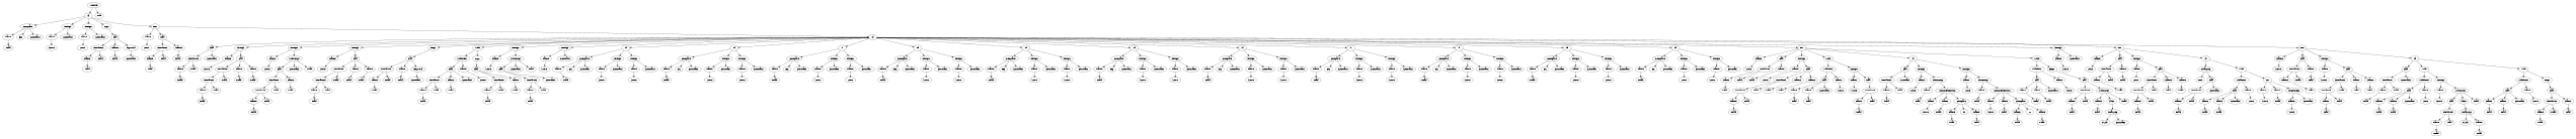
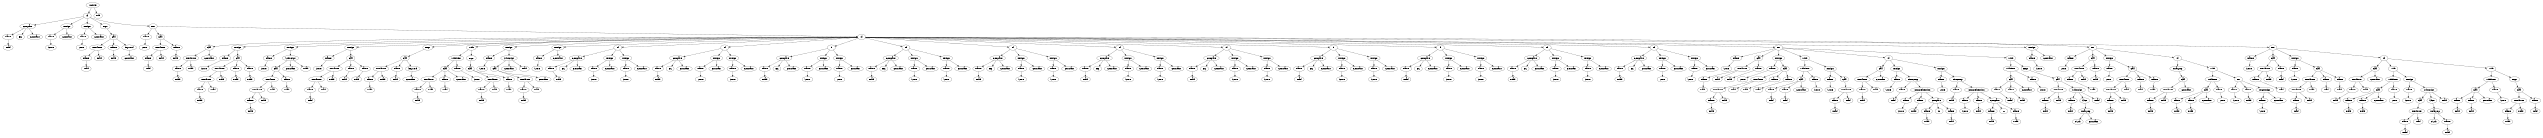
  digraph {
    n1 [label=Module]
    n2 [label=If]
    n3 [label=Add]
    n4 [label=Compare]
    n5 [label=Assign]
    n6 [label=Assign]
    n7 [label=Expr]
    n8 [label=For]
    n9 [label=Name]
    n10 [label=Eq]
    n11 [label=Constant]
    n12 [label=Name]
    n13 [label=Constant]
    n14 [label=Name]
    n15 [label=Constant]
    n16 [label=Call]
    n17 [label=Name]
    n18 [label=Call]
    n19 [label=If]
    n20 [label=Load]
    n21 [label=Store]
    n22 [label=Store]
    n23 [label=Attribute]
    n24 [label=Name]
    n25 [label=keyword]
    n26 [label=Name]
    n27 [label=Load]
    n28 [label=Load]
    n29 [label=Constant]
    n30 [label=Load]
    n31 [label=Store]
    n32 [label=Attribute]
    n33 [label=Name]
    n34 [label=Call]
    n35 [label=Assign]
    n36 [label=Assign]
    n37 [label=Assign]
    n38 [label=Expr]
    n39 [label=With]
    n40 [label=Assign]
    n41 [label=Assign]
    n42 [label=If]
    n43 [label=If]
    n44 [label=If]
    n45 [label=If]
    n46 [label=If]
    n47 [label=If]
    n48 [label=If]
    n49 [label=If]
    n50 [label=If]
    n51 [label=If]
    n52 [label=If]
    n53 [label=For]
    n54 [label=Assign]
    n55 [label=For]
    n56 [label=For]
    n57 [label=Name]
    n58 [label=Load]
    n59 [label=Load]
    n60 [label=Load]
    n61 [label=Attribute]
    n62 [label=Constant]
    n63 [label=Name]
    n64 [label=Call]
    n65 [label=Name]
    n66 [label=Subscript]
    n67 [label=Name]
    n68 [label=Call]
    n69 [label=Call]
    n70 [label=withitem]
    n71 [label=Expr]
    n72 [label=Name]
    n73 [label=Subscript]
    n74 [label=Name]
    n75 [label=Constant]
    n76 [label=Compare]
    n77 [label=Assign]
    n78 [label=Assign]
    n79 [label=Compare]
    n80 [label=Assign]
    n81 [label=Assign]
    n82 [label=Compare]
    n83 [label=Assign]
    n84 [label=Assign]
    n85 [label=Compare]
    n86 [label=Assign]
    n87 [label=Assign]
    n88 [label=Compare]
    n89 [label=Assign]
    n90 [label=Assign]
    n91 [label=Compare]
    n92 [label=Assign]
    n93 [label=Assign]
    n94 [label=Compare]
    n95 [label=Assign]
    n96 [label=Assign]
    n97 [label=Compare]
    n98 [label=Assign]
    n99 [label=Assign]
    n100 [label=Compare]
    n101 [label=Assign]
    n102 [label=Assign]
    n103 [label=Compare]
    n104 [label=Assign]
    n105 [label=Assign]
    n106 [label=Compare]
    n107 [label=Assign]
    n108 [label=Assign]
    n109 [label=Name]
    n110 [label=Call]
    n111 [label=Assign]
    n112 [label=With]
    n113 [label=If]
    n114 [label=With]
    n115 [label=Name]
    n116 [label=Constant]
    n117 [label=Name]
    n118 [label=Call]
    n119 [label=Assign]
    n120 [label=If]
    n121 [label=Name]
    n122 [label=Call]
    n123 [label=Assign]
    n124 [label=If]
    n125 [label=Name]
    n126 [label=Load]
    n127 [label=Load]
    n128 [label=Store]
    n129 [label=Attribute]
    n130 [label=Name]
    n131 [label=Name]
    n132 [label=Attribute]
    n133 [label=Load]
    n134 [label=Load]
    n135 [label=Load]
    n136 [label=Name]
    n137 [label=Load]
    n138 [label=Load]
    n139 [label=Store]
    n140 [label=Call]
    n141 [label=Constant]
    n142 [label=Load]
    n143 [label=Attribute]
    n144 [label=Name]
    n145 [label=Attribute]
    n146 [label=Load]
    n147 [label=Load]
    n148 [label=Name]
    n149 [label=Load]
    n150 [label=Load]
    n151 [label=Store]
    n152 [label=Attribute]
    n153 [label=Name]
    n154 [label=Name]
    n155 [label=Attribute]
    n156 [label=Load]
    n157 [label=Load]
    n158 [label=Load]
    n159 [label=Name]
    n160 [label=Load]
    n161 [label=Load]
    n162 [label=Attribute]
    n163 [label=Name]
    n164 [label=keyword]
    n165 [label=Name]
    n166 [label=Load]
    n167 [label=Load]
    n168 [label=Constant]
    n169 [label=Load]
    n170 [label=Call]
    n171 [label=Name]
    n172 [label=Call]
    n173 [label=Attribute]
    n174 [label=Name]
    n175 [label=Constant]
    n176 [label=Store]
    n177 [label=Name]
    n178 [label=Load]
    n179 [label=Load]
    n180 [label=Load]
    n181 [label=Attribute]
    n182 [label=Name]
    n183 [label=Name]
    n184 [label=Load]
    n185 [label=Load]
    n186 [label=Load]
    n187 [label=Store]
    n188 [label=Call]
    n189 [label=Constant]
    n190 [label=Load]
    n191 [label=Attribute]
    n192 [label=Constant]
    n193 [label=Name]
    n194 [label=Load]
    n195 [label=Load]
    n196 [label=Store]
    n197 [label=Name]
    n198 [label=Eq]
    n199 [label=Constant]
    n200 [label=Name]
    n201 [label=Constant]
    n202 [label=Name]
    n203 [label=Constant]
    n204 [label=Load]
    n205 [label=Store]
    n206 [label=Store]
    n207 [label=Name]
    n208 [label=Eq]
    n209 [label=Constant]
    n210 [label=Name]
    n211 [label=Constant]
    n212 [label=Name]
    n213 [label=Constant]
    n214 [label=Load]
    n215 [label=Store]
    n216 [label=Store]
    n217 [label=Name]
    n218 [label=Eq]
    n219 [label=Constant]
    n220 [label=Name]
    n221 [label=Constant]
    n222 [label=Name]
    n223 [label=Constant]
    n224 [label=Load]
    n225 [label=Store]
    n226 [label=Store]
    n227 [label=Name]
    n228 [label=Eq]
    n229 [label=Constant]
    n230 [label=Name]
    n231 [label=Constant]
    n232 [label=Name]
    n233 [label=Constant]
    n234 [label=Load]
    n235 [label=Store]
    n236 [label=Store]
    n237 [label=Name]
    n238 [label=Eq]
    n239 [label=Constant]
    n240 [label=Name]
    n241 [label=Constant]
    n242 [label=Name]
    n243 [label=Constant]
    n244 [label=Load]
    n245 [label=Store]
    n246 [label=Store]
    n247 [label=Name]
    n248 [label=Eq]
    n249 [label=Constant]
    n250 [label=Name]
    n251 [label=Constant]
    n252 [label=Name]
    n253 [label=Constant]
    n254 [label=Load]
    n255 [label=Store]
    n256 [label=Store]
    n257 [label=Name]
    n258 [label=Eq]
    n259 [label=Constant]
    n260 [label=Name]
    n261 [label=Constant]
    n262 [label=Name]
    n263 [label=Constant]
    n264 [label=Load]
    n265 [label=Store]
    n266 [label=Store]
    n267 [label=Name]
    n268 [label=Eq]
    n269 [label=Constant]
    n270 [label=Name]
    n271 [label=Constant]
    n272 [label=Name]
    n273 [label=Constant]
    n274 [label=Load]
    n275 [label=Store]
    n276 [label=Store]
    n277 [label=Name]
    n278 [label=Eq]
    n279 [label=Constant]
    n280 [label=Name]
    n281 [label=Constant]
    n282 [label=Name]
    n283 [label=Constant]
    n284 [label=Load]
    n285 [label=Store]
    n286 [label=Store]
    n287 [label=Name]
    n288 [label=Eq]
    n289 [label=Constant]
    n290 [label=Name]
    n291 [label=Constant]
    n292 [label=Name]
    n293 [label=Constant]
    n294 [label=Load]
    n295 [label=Store]
    n296 [label=Store]
    n297 [label=Name]
    n298 [label=Eq]
    n299 [label=Constant]
    n300 [label=Name]
    n301 [label=Constant]
    n302 [label=Name]
    n303 [label=Constant]
    n304 [label=Load]
    n305 [label=Store]
    n306 [label=Store]
    n307 [label=Store]
    n308 [label=Attribute]
    n309 [label=Name]
    n310 [label=Name]
    n311 [label=Call]
    n312 [label=withitem]
    n313 [label=Assign]
    n314 [label=Call]
    n315 [label=Assign]
    n316 [label=Assign]
    n317 [label=withitem]
    n318 [label=Expr]
    n319 [label=Name]
    n320 [label=Load]
    n321 [label=Load]
    n322 [label=Load]
    n323 [label=Store]
    n324 [label=Attribute]
    n325 [label=Name]
    n326 [label=Name]
    n327 [label=Attribute]
    n328 [label=Load]
    n329 [label=Load]
    n330 [label=Load]
    n331 [label=Name]
    n332 [label=Load]
    n333 [label=Load]
    n334 [label=Call]
    n335 [label=Name]
    n336 [label=Name]
    n337 [label=Call]
    n338 [label=Name]
    n339 [label=Name]
    n340 [label=Constant]
    n341 [label=Store]
    n342 [label=Load]
    n343 [label=Load]
    n344 [label=Store]
    n345 [label=Attribute]
    n346 [label=Name]
    n347 [label=Load]
    n348 [label=Load]
    n349 [label=Attribute]
    n350 [label=Constant]
    n351 [label=Name]
    n352 [label=ListComp]
    n353 [label=Name]
    n354 [label=ListComp]
    n355 [label=Name]
    n356 [label=Load]
    n357 [label=Load]
    n358 [label=Store]
    n359 [label=Name]
    n360 [label=comprehension]
    n361 [label=Load]
    n362 [label=Name]
    n363 [label=Name]
    n364 [label=Compare]
    n365 [label=Store]
    n366 [label=Load]
    n367 [label=Name]
    n368 [label=In]
    n369 [label=Name]
    n370 [label=Load]
    n371 [label=Load]
    n372 [label=Store]
    n373 [label=Name]
    n374 [label=comprehension]
    n375 [label=Load]
    n376 [label=Name]
    n377 [label=Name]
    n378 [label=Compare]
    n379 [label=Store]
    n380 [label=Load]
    n381 [label=Name]
    n382 [label=In]
    n383 [label=Name]
    n384 [label=Load]
    n385 [label=Load]
    n386 [label=Call]
    n387 [label=Name]
    n388 [label=Call]
    n389 [label=Name]
    n390 [label=Name]
    n391 [label=Constant]
    n392 [label=Store]
    n393 [label=Load]
    n394 [label=Load]
    n395 [label=Attribute]
    n396 [label=Subscript]
    n397 [label=Name]
    n398 [label=Load]
    n399 [label=Name]
    n400 [label=Slice]
    n401 [label=Load]
    n402 [label=Load]
    n403 [label=Load]
    n404 [label=UnaryOp]
    n405 [label=USub]
    n406 [label=Constant]
    n407 [label=Store]
    n408 [label=Store]
    n409 [label=Attribute]
    n410 [label=Name]
    n411 [label=Name]
    n412 [label=Call]
    n413 [label=UnaryOp]
    n414 [label=With]
    n415 [label=Name]
    n416 [label=Load]
    n417 [label=Load]
    n418 [label=Load]
    n419 [label=Store]
    n420 [label=Attribute]
    n421 [label=Name]
    n422 [label=Name]
    n423 [label=Attribute]
    n424 [label=Load]
    n425 [label=Load]
    n426 [label=Load]
    n427 [label=Name]
    n428 [label=Load]
    n429 [label=Load]
-   n430 [label=Not]
    n431 [label=Call]
    n432 [label=withitem]
    n433 [label=For]
    n434 [label=Attribute]
    n435 [label=Constant]
    n436 [label=Name]
    n437 [label=Load]
    n438 [label=Load]
    n439 [label=Call]
    n440 [label=Name]
    n441 [label=Name]
    n442 [label=Name]
    n443 [label=AugAssign]
    n444 [label=Name]
    n445 [label=Name]
    n446 [label=Constant]
    n447 [label=Store]
    n448 [label=Load]
    n449 [label=Load]
    n450 [label=Store]
    n451 [label=Load]
    n452 [label=Name]
    n453 [label=Constant]
    n454 [label=Store]
    n455 [label=Store]
    n456 [label=Attribute]
    n457 [label=Name]
    n458 [label=Name]
    n459 [label=Call]
    n460 [label=Call]
    n461 [label=With]
    n462 [label=With]
    n463 [label=Name]
    n464 [label=Load]
    n465 [label=Load]
    n466 [label=Load]
    n467 [label=Store]
    n468 [label=Attribute]
    n469 [label=Name]
    n470 [label=Name]
    n471 [label=Attribute]
    n472 [label=Load]
    n473 [label=Load]
    n474 [label=Load]
    n475 [label=Name]
    n476 [label=Load]
    n477 [label=Load]
    n478 [label=Attribute]
    n479 [label=Constant]
    n480 [label=withitem]
    n481 [label=Assign]
    n482 [label=withitem]
    n483 [label=Expr]
    n484 [label=Name]
    n485 [label=Load]
    n486 [label=Load]
    n487 [label=Call]
    n488 [label=Name]
    n489 [label=Name]
    n490 [label=Subscript]
    n491 [label=Name]
    n492 [label=Name]
    n493 [label=Constant]
    n494 [label=Store]
    n495 [label=Load]
    n496 [label=Load]
    n497 [label=Store]
    n498 [label=Call]
    n499 [label=Slice]
    n500 [label=Load]
    n501 [label=Attribute]
    n502 [label=UnaryOp]
    n503 [label=Name]
    n504 [label=Load]
    n505 [label=Load]
    n506 [label=USub]
    n507 [label=Name]
    n508 [label=Load]
    n509 [label=Call]
    n510 [label=Name]
    n511 [label=Call]
    n512 [label=Name]
    n513 [label=Name]
    n514 [label=Constant]
    n515 [label=Store]
    n516 [label=Load]
    n517 [label=Load]
    n518 [label=Attribute]
    n519 [label=Name]
    n520 [label=Name]
    n521 [label=Load]
    n522 [label=Load]
    n523 [label=Load]
    n1 -> n2
    n1 -> n3
    n2 -> n4
    n2 -> n5
    n2 -> n6
    n2 -> n7
    n2 -> n8
    n4 -> n9
    n4 -> n10
    n4 -> n11
    n5 -> n12
    n5 -> n13
    n6 -> n14
    n6 -> n15
    n7 -> n16
    n8 -> n17
    n8 -> n18
    n8 -> n19
    n9 -> n20
    n12 -> n21
    n14 -> n22
    n16 -> n23
    n16 -> n24
    n16 -> n25
    n17 -> n31
    n18 -> n32
    n18 -> n33
    n19 -> n34
    n19 -> n35
    n19 -> n36
    n19 -> n37
    n19 -> n38
    n19 -> n39
    n19 -> n40
    n19 -> n41
    n19 -> n42
    n19 -> n43
    n19 -> n44
    n19 -> n45
    n19 -> n46
    n19 -> n47
    n19 -> n48
    n19 -> n49
    n19 -> n50
    n19 -> n51
    n19 -> n52
    n19 -> n53
    n19 -> n54
    n19 -> n55
    n19 -> n56
    n23 -> n26
    n23 -> n27
    n24 -> n28
    n25 -> n29
    n26 -> n30
    n32 -> n57
    n32 -> n58
    n33 -> n59
    n34 -> n61
    n34 -> n62
    n35 -> n63
    n35 -> n64
    n36 -> n65
    n36 -> n66
    n37 -> n67
    n37 -> n68
    n38 -> n69
    n39 -> n70
    n39 -> n71
    n40 -> n72
    n40 -> n73
    n41 -> n74
    n41 -> n75
    n42 -> n76
    n42 -> n77
    n42 -> n78
    n43 -> n79
    n43 -> n80
    n43 -> n81
    n44 -> n82
    n44 -> n83
    n44 -> n84
    n45 -> n85
    n45 -> n86
    n45 -> n87
    n46 -> n88
    n46 -> n89
    n46 -> n90
    n47 -> n91
    n47 -> n92
    n47 -> n93
    n48 -> n94
    n48 -> n95
    n48 -> n96
    n49 -> n97
    n49 -> n98
    n49 -> n99
    n50 -> n100
    n50 -> n101
    n50 -> n102
    n51 -> n103
    n51 -> n104
    n51 -> n105
    n52 -> n106
    n52 -> n107
    n52 -> n108
    n53 -> n109
    n53 -> n110
    n53 -> n111
    n53 -> n112
    n53 -> n113
    n53 -> n114
    n54 -> n115
    n54 -> n116
    n55 -> n117
    n55 -> n118
    n55 -> n119
    n55 -> n120
    n56 -> n121
    n56 -> n122
    n56 -> n123
    n56 -> n124
    n57 -> n60
    n61 -> n125
    n61 -> n126
    n63 -> n128
    n64 -> n129
    n64 -> n130
    n64 -> n131
    n65 -> n139
    n66 -> n140
    n66 -> n141
    n66 -> n142
    n67 -> n151
    n68 -> n152
    n68 -> n153
    n68 -> n154
    n69 -> n162
    n69 -> n163
    n69 -> n164
    n70 -> n170
    n70 -> n171
    n71 -> n172
    n72 -> n187
    n73 -> n188
    n73 -> n189
    n73 -> n190
    n74 -> n196
    n76 -> n197
    n76 -> n198
    n76 -> n199
    n77 -> n200
    n77 -> n201
    n78 -> n202
    n78 -> n203
    n79 -> n207
    n79 -> n208
    n79 -> n209
    n80 -> n210
    n80 -> n211
    n81 -> n212
    n81 -> n213
    n82 -> n217
    n82 -> n218
    n82 -> n219
    n83 -> n220
    n83 -> n221
    n84 -> n222
    n84 -> n223
    n85 -> n227
    n85 -> n228
    n85 -> n229
    n86 -> n230
    n86 -> n231
    n87 -> n232
    n87 -> n233
    n88 -> n237
    n88 -> n238
    n88 -> n239
    n89 -> n240
    n89 -> n241
    n90 -> n242
    n90 -> n243
    n91 -> n247
    n91 -> n248
    n91 -> n249
    n92 -> n250
    n92 -> n251
    n93 -> n252
    n93 -> n253
    n94 -> n257
    n94 -> n258
    n94 -> n259
    n95 -> n260
    n95 -> n261
    n96 -> n262
    n96 -> n263
    n97 -> n267
    n97 -> n268
    n97 -> n269
    n98 -> n270
    n98 -> n271
    n99 -> n272
    n99 -> n273
    n100 -> n277
    n100 -> n278
    n100 -> n279
    n101 -> n280
    n101 -> n281
    n102 -> n282
    n102 -> n283
    n103 -> n287
    n103 -> n288
    n103 -> n289
    n104 -> n290
    n104 -> n291
    n105 -> n292
    n105 -> n293
    n106 -> n297
    n106 -> n298
    n106 -> n299
    n107 -> n300
    n107 -> n301
    n108 -> n302
    n108 -> n303
    n109 -> n307
    n110 -> n308
    n110 -> n309
    n111 -> n310
    n111 -> n311
    n112 -> n312
    n112 -> n313
    n113 -> n314
    n113 -> n315
    n113 -> n316
    n114 -> n317
    n114 -> n318
    n115 -> n407
    n117 -> n408
    n118 -> n409
    n118 -> n410
    n119 -> n411
    n119 -> n412
    n120 -> n413
    n120 -> n414
    n121 -> n455
    n122 -> n456
    n122 -> n457
    n123 -> n458
    n123 -> n459
    n124 -> n460
    n124 -> n461
    n124 -> n462
    n125 -> n127
    n129 -> n132
    n129 -> n133
    n130 -> n134
    n131 -> n135
    n132 -> n136
    n132 -> n137
    n136 -> n138
    n140 -> n143
    n140 -> n144
    n143 -> n145
    n143 -> n146
    n144 -> n147
    n145 -> n148
    n145 -> n149
    n148 -> n150
    n152 -> n155
    n152 -> n156
    n153 -> n157
    n154 -> n158
    n155 -> n159
    n155 -> n160
    n159 -> n161
    n162 -> n165
    n162 -> n166
    n163 -> n167
    n164 -> n168
    n165 -> n169
    n170 -> n173
    n170 -> n174
    n170 -> n175
    n171 -> n176
    n172 -> n181
    n172 -> n182
    n173 -> n177
    n173 -> n178
    n174 -> n179
    n177 -> n180
    n181 -> n183
    n181 -> n184
    n182 -> n185
    n183 -> n186
    n188 -> n191
    n188 -> n192
    n191 -> n193
    n191 -> n194
    n193 -> n195
    n197 -> n204
    n200 -> n205
    n202 -> n206
    n207 -> n214
    n210 -> n215
    n212 -> n216
    n217 -> n224
    n220 -> n225
    n222 -> n226
    n227 -> n234
    n230 -> n235
    n232 -> n236
    n237 -> n244
    n240 -> n245
    n242 -> n246
    n247 -> n254
    n250 -> n255
    n252 -> n256
    n257 -> n264
    n260 -> n265
    n262 -> n266
    n267 -> n274
    n270 -> n275
    n272 -> n276
    n277 -> n284
    n280 -> n285
    n282 -> n286
    n287 -> n294
    n290 -> n295
    n292 -> n296
    n297 -> n304
    n300 -> n305
    n302 -> n306
    n308 -> n319
    n308 -> n320
    n309 -> n321
    n310 -> n323
    n311 -> n324
    n311 -> n325
    n311 -> n326
    n312 -> n334
    n312 -> n335
    n313 -> n336
    n313 -> n337
    n314 -> n349
    n314 -> n350
    n315 -> n351
    n315 -> n352
    n316 -> n353
    n316 -> n354
    n317 -> n386
    n317 -> n387
    n318 -> n388
    n319 -> n322
    n324 -> n327
    n324 -> n328
    n325 -> n329
    n326 -> n330
    n327 -> n331
    n327 -> n332
    n331 -> n333
    n334 -> n338
    n334 -> n339
    n334 -> n340
    n335 -> n341
    n336 -> n344
    n337 -> n345
    n338 -> n342
    n339 -> n343
    n345 -> n346
    n345 -> n347
    n346 -> n348
    n349 -> n355
    n349 -> n356
    n351 -> n358
    n352 -> n359
    n352 -> n360
    n353 -> n372
    n354 -> n373
    n354 -> n374
    n355 -> n357
    n359 -> n361
    n360 -> n362
    n360 -> n363
    n360 -> n364
    n362 -> n365
    n363 -> n366
    n364 -> n367
    n364 -> n368
    n364 -> n369
    n367 -> n370
    n369 -> n371
    n373 -> n375
    n374 -> n376
    n374 -> n377
    n374 -> n378
    n376 -> n379
    n377 -> n380
    n378 -> n381
    n378 -> n382
    n378 -> n383
    n381 -> n384
    n383 -> n385
    n386 -> n389
    n386 -> n390
    n386 -> n391
    n387 -> n392
    n388 -> n395
    n388 -> n396
    n389 -> n393
    n390 -> n394
    n395 -> n397
    n395 -> n398
    n396 -> n399
    n396 -> n400
    n396 -> n401
    n397 -> n402
    n399 -> n403
    n400 -> n404
    n404 -> n405
    n404 -> n406
    n409 -> n415
    n409 -> n416
    n410 -> n417
    n411 -> n419
    n412 -> n420
    n412 -> n421
    n412 -> n422
-   n413 -> n430
    n413 -> n431
    n414 -> n432
    n414 -> n433
    n415 -> n418
    n420 -> n423
    n420 -> n424
    n421 -> n425
    n422 -> n426
    n423 -> n427
    n423 -> n428
    n427 -> n429
    n431 -> n434
    n431 -> n435
    n432 -> n439
    n432 -> n440
    n433 -> n441
    n433 -> n442
    n433 -> n443
    n434 -> n436
    n434 -> n437
    n436 -> n438
    n439 -> n444
    n439 -> n445
    n439 -> n446
    n440 -> n447
    n441 -> n450
    n442 -> n451
    n443 -> n452
    n443 -> n453
    n444 -> n448
    n445 -> n449
    n452 -> n454
    n456 -> n463
    n456 -> n464
    n457 -> n465
    n458 -> n467
    n459 -> n468
    n459 -> n469
    n459 -> n470
    n460 -> n478
    n460 -> n479
    n461 -> n480
    n461 -> n481
    n462 -> n482
    n462 -> n483
    n463 -> n466
    n468 -> n471
    n468 -> n472
    n469 -> n473
    n470 -> n474
    n471 -> n475
    n471 -> n476
    n475 -> n477
    n478 -> n484
    n478 -> n485
    n480 -> n487
    n480 -> n488
    n481 -> n489
    n481 -> n490
    n482 -> n509
    n482 -> n510
    n483 -> n511
    n484 -> n486
    n487 -> n491
    n487 -> n492
    n487 -> n493
    n488 -> n494
    n489 -> n497
    n490 -> n498
    n490 -> n499
    n490 -> n500
    n491 -> n495
    n492 -> n496
    n498 -> n501
    n499 -> n502
    n501 -> n503
    n501 -> n504
    n502 -> n506
    n502 -> n507
    n503 -> n505
    n507 -> n508
    n509 -> n512
    n509 -> n513
    n509 -> n514
    n510 -> n515
    n511 -> n518
    n511 -> n519
    n512 -> n516
    n513 -> n517
    n518 -> n520
    n518 -> n521
    n519 -> n522
    n520 -> n523
  }
